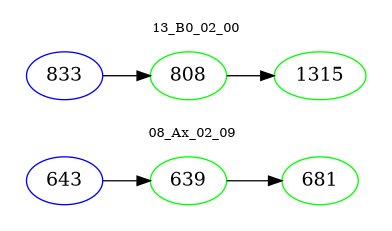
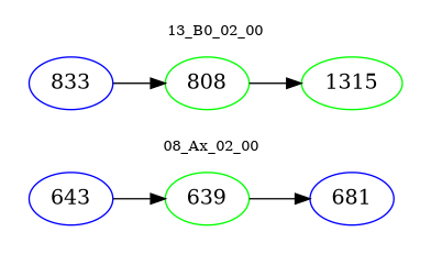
  digraph {
    rankdir=LR
    node [color=blue]
    edge [color=black]
    n1 [label=643]
    n2 [color=green label=639]
-   n3 [color=green label=681]
+   n3 [label=681]
    n4 [label=833]
    n5 [color=green label=808]
    n6 [color=green label=1315]
    subgraph cluster_1 {
      color=white
      fontsize=10
-     label="08_Ax_02_09"
+     label="08_Ax_02_00"
      n1
      n2
      n3
    }
    subgraph cluster_2 {
      color=white
      fontsize=10
      label="13_B0_02_00"
      n4
      n5
      n6
    }
    n1 -> n2
    n2 -> n3
    n4 -> n5
    n5 -> n6
  }
